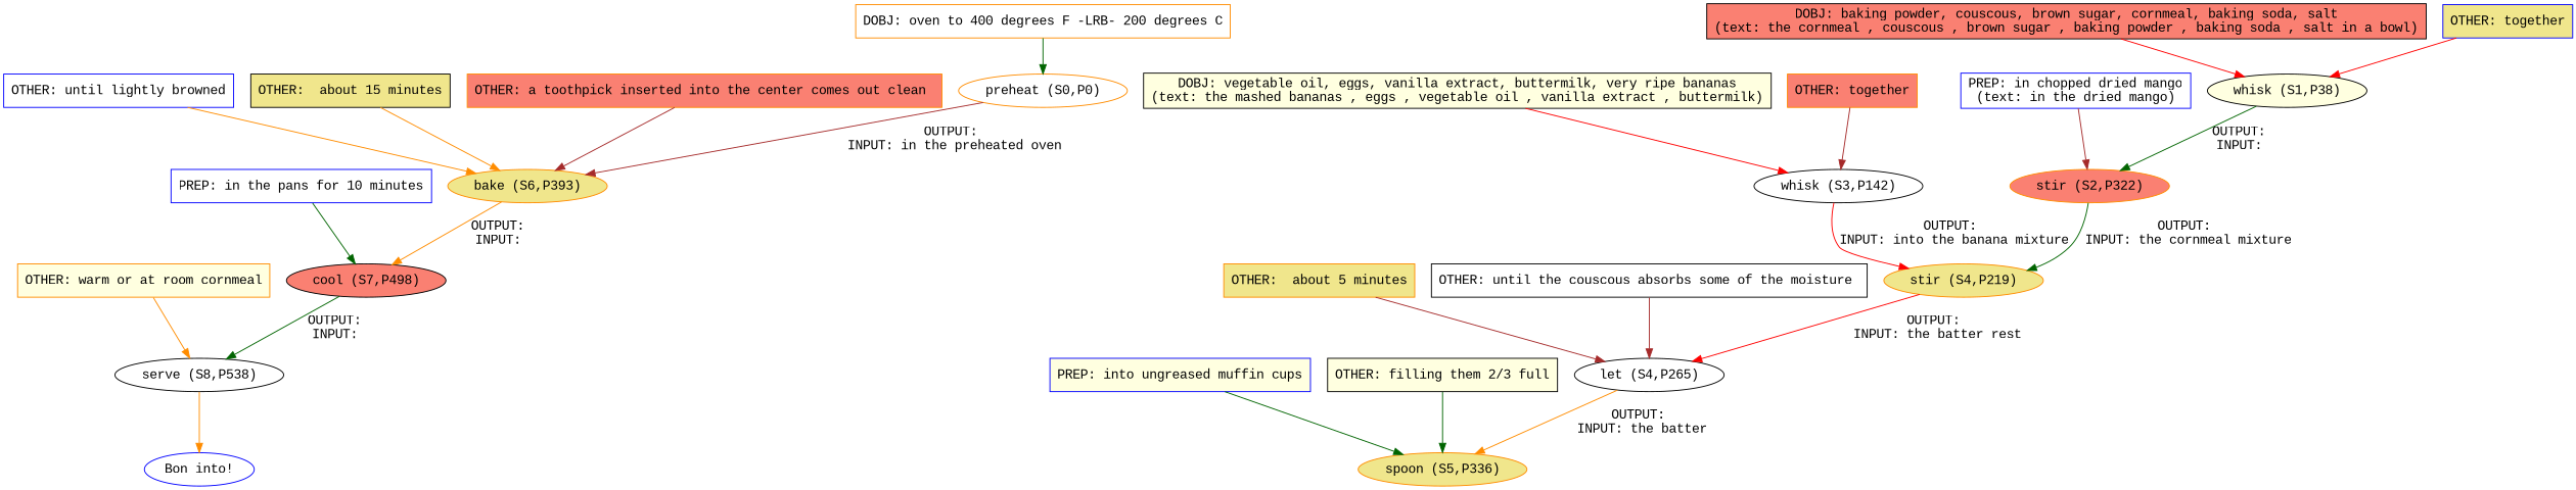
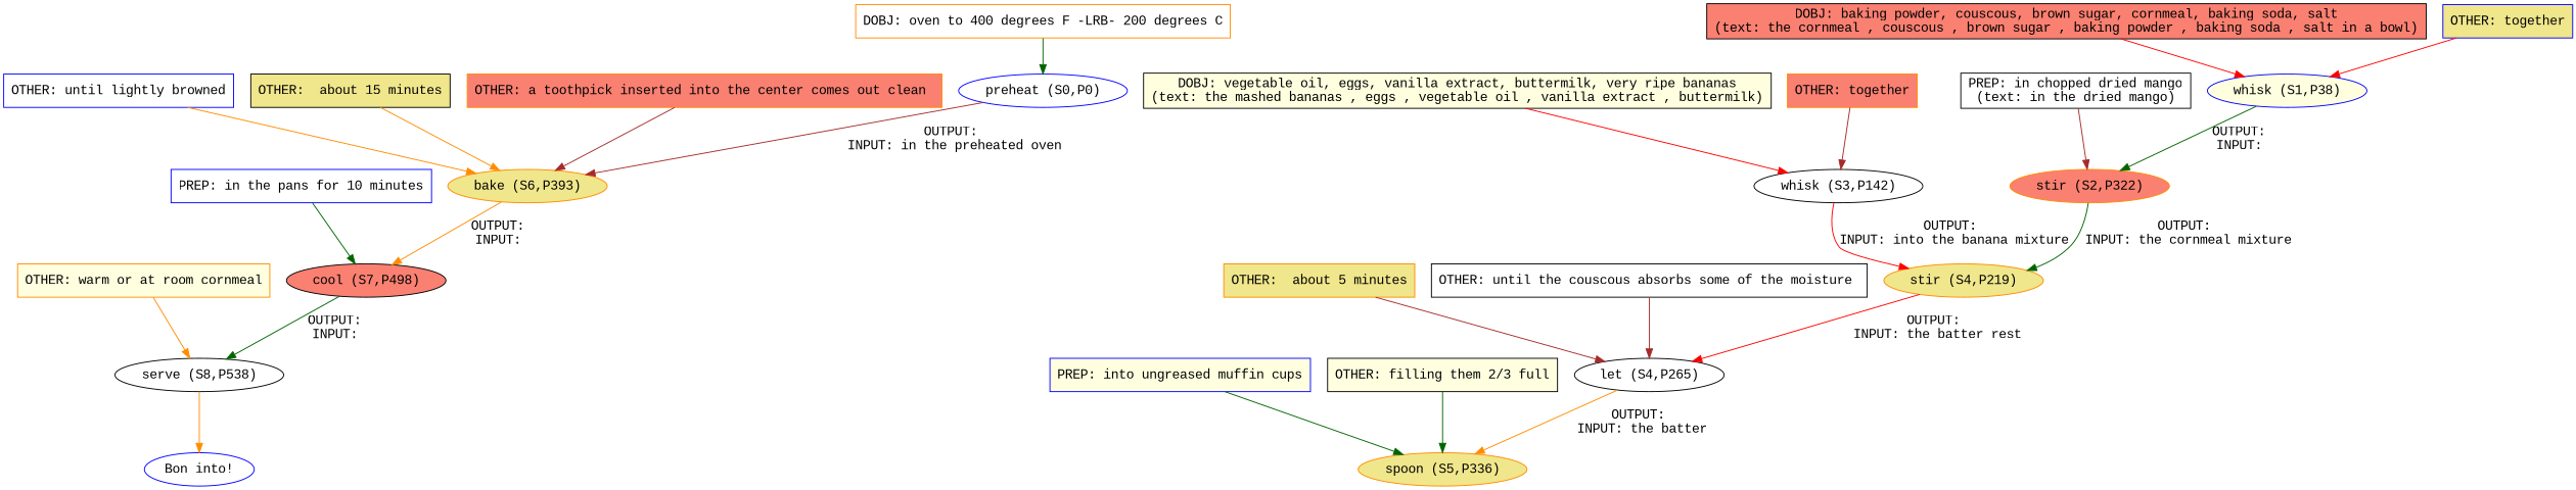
  digraph {
    fontname="Liberation Mono"
    node [color=darkorange fillcolor=white fontname="Liberation Mono" shape=box style=filled]
    edge [color=darkgreen fontname="Liberation Mono"]
-   n1 [label="preheat (S0,P0)" shape=oval]
+   n1 [color=blue label="preheat (S0,P0)" shape=oval]
    n2 [fillcolor=khaki label="bake (S6,P393)" shape=oval]
    n3 [color=black fillcolor=salmon label="cool (S7,P498)" shape=oval]
-   n4 [color=black fillcolor=lightyellow label="whisk (S1,P38)" shape=oval]
+   n4 [color=blue fillcolor=lightyellow label="whisk (S1,P38)" shape=oval]
    n5 [fillcolor=salmon label="stir (S2,P322)" shape=oval]
    n6 [fillcolor=khaki label="stir (S4,P219)" shape=oval]
    n7 [color=black label="let (S4,P265)" shape=oval]
    n8 [color=black label="whisk (S3,P142)" shape=oval]
    n9 [fillcolor=khaki label="spoon (S5,P336)" shape=oval]
    n10 [color=black label="serve (S8,P538)" shape=oval]
    n11 [color=blue label="Bon into!" shape=oval]
    n12 [color=black fillcolor=lightyellow label="DOBJ: vegetable oil, eggs, vanilla extract, buttermilk, very ripe bananas\n(text: the mashed bananas , eggs , vegetable oil , vanilla extract , buttermilk)"]
    n13 [fillcolor=salmon label="OTHER: together"]
    n14 [color=black fillcolor=salmon label="DOBJ: baking powder, couscous, brown sugar, cornmeal, baking soda, salt\n(text: the cornmeal , couscous , brown sugar , baking powder , baking soda , salt in a bowl)"]
    n15 [color=blue fillcolor=khaki label="OTHER: together"]
    n16 [label="DOBJ: oven to 400 degrees F -LRB- 200 degrees C"]
-   n17 [color=blue label="PREP: in chopped dried mango\n(text: in the dried mango)"]
+   n17 [color=black label="PREP: in chopped dried mango\n(text: in the dried mango)"]
    n18 [fillcolor=khaki label="OTHER:  about 5 minutes"]
    n19 [color=black label="OTHER: until the couscous absorbs some of the moisture "]
    n20 [color=blue fillcolor=lightyellow label="PREP: into ungreased muffin cups"]
    n21 [color=black fillcolor=lightyellow label="OTHER: filling them 2/3 full"]
    n22 [color=blue label="OTHER: until lightly browned"]
    n23 [color=black fillcolor=khaki label="OTHER:  about 15 minutes"]
    n24 [fillcolor=salmon label="OTHER: a toothpick inserted into the center comes out clean "]
    n25 [color=blue label="PREP: in the pans for 10 minutes"]
    n26 [fillcolor=lightyellow label="OTHER: warm or at room cornmeal"]
    n1 -> n2 [color=brown label="OUTPUT: \nINPUT: in the preheated oven"]
    n2 -> n3 [color=darkorange label="OUTPUT: \nINPUT: "]
    n3 -> n10 [label="OUTPUT: \nINPUT: "]
    n4 -> n5 [label="OUTPUT: \nINPUT: "]
    n5 -> n6 [label="OUTPUT: \nINPUT: the cornmeal mixture"]
    n6 -> n7 [color=red label="OUTPUT: \nINPUT: the batter rest"]
    n7 -> n9 [color=darkorange label="OUTPUT: \nINPUT: the batter"]
    n8 -> n6 [color=red label="OUTPUT: \nINPUT: into the banana mixture"]
    n10 -> n11 [color=darkorange]
    n12 -> n8 [color=red]
    n13 -> n8 [color=brown]
    n14 -> n4 [color=red]
    n15 -> n4 [color=red]
    n16 -> n1
    n17 -> n5 [color=brown]
    n18 -> n7 [color=brown]
    n19 -> n7 [color=brown]
    n20 -> n9
    n21 -> n9
    n22 -> n2 [color=darkorange]
    n23 -> n2 [color=darkorange]
    n24 -> n2 [color=brown]
    n25 -> n3
    n26 -> n10 [color=darkorange]
  }
